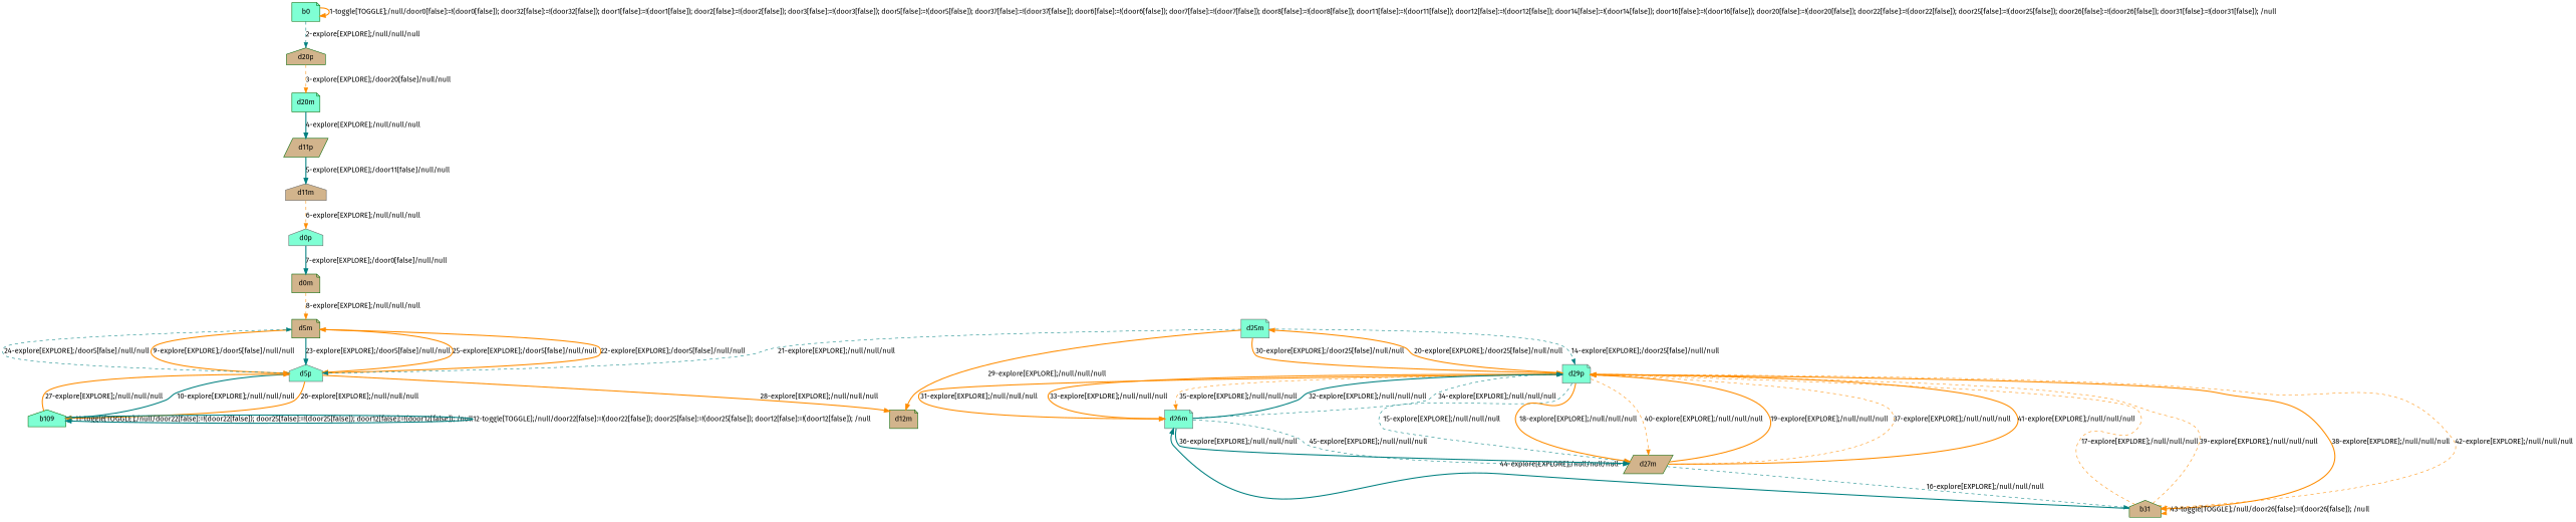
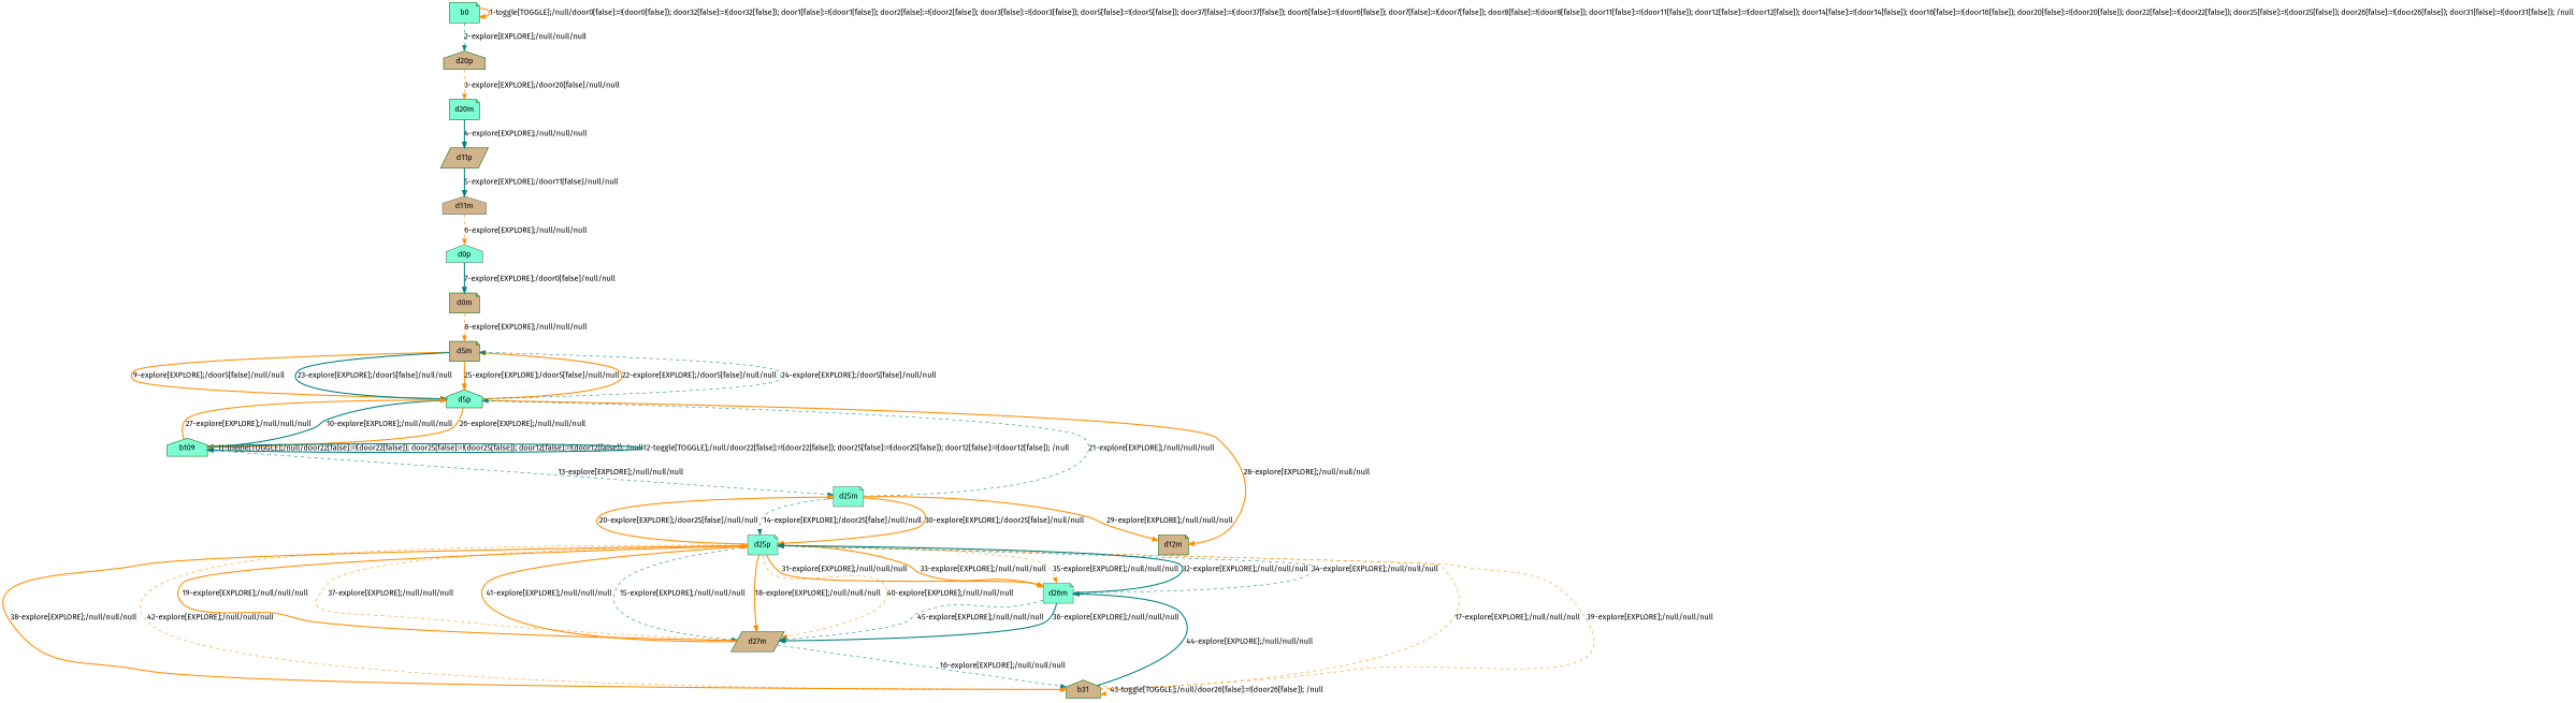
  digraph {
    fontname="Fira Sans"
    node [color=darkgreen fillcolor=aquamarine fontname="Fira Sans" shape=note style=filled]
    edge [color=darkorange fontname="Fira Sans" style=bold]
    b0
    d20p [fillcolor=tan shape=house]
    d20m
    d11p [fillcolor=tan shape=parallelogram]
    d11m [color=gray40 fillcolor=tan shape=house]
    d0p [color=gray40 shape=house]
    d0m [fillcolor=tan]
    d5m [fillcolor=tan]
-   d5p [color=gray40 shape=house]
+   d5p [shape=house]
    b109 [shape=house]
    d12m [fillcolor=tan]
    d25m [color=gray40]
-   d25p [color=gray40 label=d29p]
+   d25p [color=gray40]
    d27m [fillcolor=tan shape=parallelogram]
    b31 [fillcolor=tan shape=house]
    d26m [color=gray40]
    b0 -> b0 [label="1-toggle[TOGGLE];/null/door0[false]:=!(door0[false]); door32[false]:=!(door32[false]); door1[false]:=!(door1[false]); door2[false]:=!(door2[false]); door3[false]:=!(door3[false]); door5[false]:=!(door5[false]); door37[false]:=!(door37[false]); door6[false]:=!(door6[false]); door7[false]:=!(door7[false]); door8[false]:=!(door8[false]); door11[false]:=!(door11[false]); door12[false]:=!(door12[false]); door14[false]:=!(door14[false]); door16[false]:=!(door16[false]); door20[false]:=!(door20[false]); door22[false]:=!(door22[false]); door25[false]:=!(door25[false]); door26[false]:=!(door26[false]); door31[false]:=!(door31[false]); /null"]
    b0 -> d20p [color=teal label="2-explore[EXPLORE];/null/null/null" style=dashed]
    d20p -> d20m [label="3-explore[EXPLORE];/door20[false]/null/null" style=dashed]
    d20m -> d11p [color=teal label="4-explore[EXPLORE];/null/null/null"]
    d11p -> d11m [color=teal label="5-explore[EXPLORE];/door11[false]/null/null"]
    d11m -> d0p [label="6-explore[EXPLORE];/null/null/null" style=dashed]
    d0p -> d0m [color=teal label="7-explore[EXPLORE];/door0[false]/null/null"]
    d0m -> d5m [label="8-explore[EXPLORE];/null/null/null" style=dashed]
    d5m -> d5p [label="9-explore[EXPLORE];/door5[false]/null/null"]
    d5m -> d5p [color=teal label="23-explore[EXPLORE];/door5[false]/null/null"]
    d5m -> d5p [label="25-explore[EXPLORE];/door5[false]/null/null"]
    d5p -> d5m [label="22-explore[EXPLORE];/door5[false]/null/null"]
    d5p -> d5m [color=teal label="24-explore[EXPLORE];/door5[false]/null/null" style=dashed]
    d5p -> b109 [color=teal label="10-explore[EXPLORE];/null/null/null"]
    d5p -> b109 [label="26-explore[EXPLORE];/null/null/null"]
    d5p -> d12m [label="28-explore[EXPLORE];/null/null/null"]
    b109 -> d5p [label="27-explore[EXPLORE];/null/null/null"]
    b109 -> b109 [color=teal label="11-toggle[TOGGLE];/null/door22[false]:=!(door22[false]); door25[false]:=!(door25[false]); door12[false]:=!(door12[false]); /null" style=dashed]
    b109 -> b109 [color=teal label="12-toggle[TOGGLE];/null/door22[false]:=!(door22[false]); door25[false]:=!(door25[false]); door12[false]:=!(door12[false]); /null"]
+   b109 -> d25m [color=teal label="13-explore[EXPLORE];/null/null/null" style=dashed]
    d25m -> d5p [color=teal label="21-explore[EXPLORE];/null/null/null" style=dashed]
    d25m -> d12m [label="29-explore[EXPLORE];/null/null/null"]
    d25m -> d25p [color=teal label="14-explore[EXPLORE];/door25[false]/null/null" style=dashed]
    d25m -> d25p [label="30-explore[EXPLORE];/door25[false]/null/null"]
    d25p -> d25m [label="20-explore[EXPLORE];/door25[false]/null/null"]
    d25p -> d27m [color=teal label="15-explore[EXPLORE];/null/null/null" style=dashed]
    d25p -> d27m [label="18-explore[EXPLORE];/null/null/null"]
    d25p -> d27m [label="40-explore[EXPLORE];/null/null/null" style=dashed]
    d25p -> b31 [label="38-explore[EXPLORE];/null/null/null"]
    d25p -> b31 [label="42-explore[EXPLORE];/null/null/null" style=dashed]
    d25p -> d26m [label="31-explore[EXPLORE];/null/null/null"]
    d25p -> d26m [label="33-explore[EXPLORE];/null/null/null"]
    d25p -> d26m [label="35-explore[EXPLORE];/null/null/null" style=dashed]
    d27m -> d25p [label="19-explore[EXPLORE];/null/null/null"]
    d27m -> d25p [label="37-explore[EXPLORE];/null/null/null" style=dashed]
    d27m -> d25p [label="41-explore[EXPLORE];/null/null/null"]
    d27m -> b31 [color=teal label="16-explore[EXPLORE];/null/null/null" style=dashed]
    b31 -> d25p [label="17-explore[EXPLORE];/null/null/null" style=dashed]
    b31 -> d25p [label="39-explore[EXPLORE];/null/null/null" style=dashed]
    b31 -> b31 [label="43-toggle[TOGGLE];/null/door26[false]:=!(door26[false]); /null" style=dashed]
    b31 -> d26m [color=teal label="44-explore[EXPLORE];/null/null/null"]
    d26m -> d25p [color=teal label="32-explore[EXPLORE];/null/null/null"]
    d26m -> d25p [color=teal label="34-explore[EXPLORE];/null/null/null" style=dashed]
    d26m -> d27m [color=teal label="36-explore[EXPLORE];/null/null/null"]
    d26m -> d27m [color=teal label="45-explore[EXPLORE];/null/null/null" style=dashed]
  }
